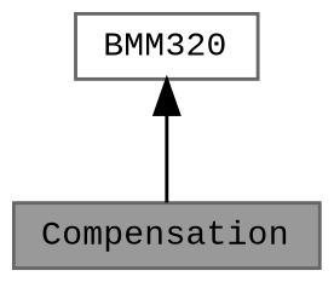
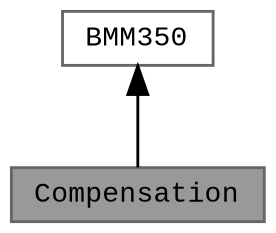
  digraph {
    rankdir=TB
    fontname="Liberation Mono"
    node [fontname="Liberation Mono" fontsize=10 shape=box style=filled]
-   n1 [color=grey40 fillcolor=white height=0.2 label=BMM320 width=0.4]
+   n1 [color=grey40 fillcolor=white height=0.2 label=BMM350 width=0.4]
    n2 [color=gray40 fillcolor=grey60 fontcolor=black height=0.2 label=Compensation width=0.4]
    n1 -> n2 [dir=back fontname="Liberation Mono" fontsize=10 labelfontname=Helvetica labelfontsize=10 shape=plaintext style=solid]
  }
